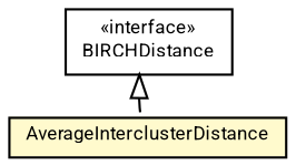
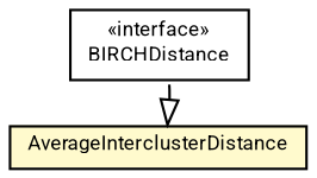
  digraph {
    nodesep=0.15
    rankdir=TB
    ranksep=0.25
    node [fontcolor=black fontname=Roboto fontsize=8 margin=0 shape=plaintext]
    n1 [height=0 label=<<table title="de.lmu.ifi.dbs.elki.algorithm.clustering.hierarchical.birch.BIRCHDistance" border="0" cellborder="1" cellspacing="0" cellpadding="2" href="BIRCHDistance.html" target="_parent"> 		<tr><td><table border="0" cellspacing="0" cellpadding="1"> 		<tr><td align="center" balign="center"> &#171;interface&#187; </td></tr> 		<tr><td align="center" balign="center"> <font face="Roboto">BIRCHDistance</font> </td></tr> 		</table></td></tr> 		</table>> width=0]
    n2 [height=0 label=<<table title="de.lmu.ifi.dbs.elki.algorithm.clustering.hierarchical.birch.AverageInterclusterDistance" border="0" cellborder="1" cellspacing="0" cellpadding="2" bgcolor="lemonChiffon" href="AverageInterclusterDistance.html" target="_parent"> 		<tr><td><table border="0" cellspacing="0" cellpadding="1"> 		<tr><td align="center" balign="center"> <font face="Roboto">AverageInterclusterDistance</font> </td></tr> 		</table></td></tr> 		</table>> width=0]
-   n1 -> n2 [arrowtail=empty color=black dir=back fontname=Roboto fontsize=7 labelfontname=Roboto labelfontsize=7 style=dashed weight=9]
+   n2 -> n1 [arrowtail=empty color=black dir=back fontname=Roboto fontsize=7 labelfontname=Roboto labelfontsize=7 style=dashed weight=9]
  }
